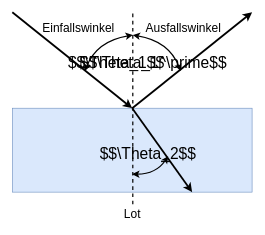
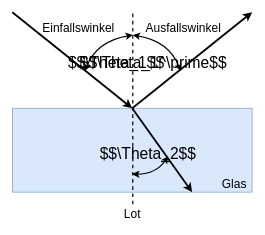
  <mxCell id="0" />
  <mxCell id="1" parent="0" />
  <mxCell id="2" value="" style="rounded=0;whiteSpace=wrap;html=1;fillColor=#dae8fc;strokeColor=#6c8ebf;" vertex="1" parent="1"><mxGeometry x="20" y="180" width="400" height="140" as="geometry" /></mxCell>
+ <mxCell id="3" value="Glas" style="text;html=1;resizable=0;autosize=1;align=center;verticalAlign=middle;points=[];fillColor=none;strokeColor=none;rounded=0;fontSize=20;" vertex="1" parent="1"><mxGeometry x="360" y="290" width="60" height="30" as="geometry" /></mxCell>
  <mxCell id="4" value="" style="endArrow=classic;html=1;rounded=0;fontSize=20;entryX=0.5;entryY=0;entryDx=0;entryDy=0;strokeWidth=3;" edge="1" parent="1" target="2"><mxGeometry width="50" height="50" relative="1" as="geometry"><mxPoint x="20" y="20" as="sourcePoint" /><mxPoint x="250" y="140" as="targetPoint" /></mxGeometry></mxCell>
  <mxCell id="5" value="" style="endArrow=classic;html=1;rounded=0;fontSize=20;exitX=0.5;exitY=0;exitDx=0;exitDy=0;strokeWidth=3;" edge="1" parent="1" source="2"><mxGeometry width="50" height="50" relative="1" as="geometry"><mxPoint x="30" y="30" as="sourcePoint" /><mxPoint x="420" y="20" as="targetPoint" /></mxGeometry></mxCell>
  <mxCell id="6" value="" style="endArrow=classic;html=1;rounded=0;fontSize=20;entryX=0.75;entryY=1;entryDx=0;entryDy=0;strokeWidth=3;" edge="1" parent="1" target="2"><mxGeometry width="50" height="50" relative="1" as="geometry"><mxPoint x="220" y="180" as="sourcePoint" /><mxPoint x="420" y="340" as="targetPoint" /></mxGeometry></mxCell>
  <mxCell id="7" value="" style="endArrow=none;dashed=1;html=1;strokeWidth=2;fontSize=20;curved=1;" edge="1" parent="1"><mxGeometry width="50" height="50" relative="1" as="geometry"><mxPoint x="221" y="340" as="sourcePoint" /><mxPoint x="221" y="20" as="targetPoint" /></mxGeometry></mxCell>
  <mxCell id="8" value="" style="endArrow=classic;startArrow=classic;html=1;fontSize=20;strokeWidth=2;curved=1;" edge="1" parent="1"><mxGeometry width="50" height="50" relative="1" as="geometry"><mxPoint x="141" y="118" as="sourcePoint" /><mxPoint x="221" y="58" as="targetPoint" /><Array as="points"><mxPoint x="161" y="68" /></Array></mxGeometry></mxCell>
  <mxCell id="9" value="" style="endArrow=classic;startArrow=classic;html=1;fontSize=20;strokeWidth=2;curved=1;" edge="1" parent="1"><mxGeometry width="50" height="50" relative="1" as="geometry"><mxPoint x="301" y="118" as="sourcePoint" /><mxPoint x="221" y="58" as="targetPoint" /><Array as="points"><mxPoint x="281" y="68" /></Array></mxGeometry></mxCell>
  <mxCell id="10" value="" style="endArrow=classic;startArrow=classic;html=1;fontSize=20;strokeWidth=2;curved=1;" edge="1" parent="1"><mxGeometry width="50" height="50" relative="1" as="geometry"><mxPoint x="220" y="290" as="sourcePoint" /><mxPoint x="280" y="260" as="targetPoint" /><Array as="points"><mxPoint x="260" y="290" /></Array></mxGeometry></mxCell>
  <mxCell id="11" value="$$\Theta_1$$" style="text;html=1;resizable=0;autosize=1;align=center;verticalAlign=middle;points=[];fillColor=none;strokeColor=none;rounded=0;fontSize=26;" vertex="1" parent="1"><mxGeometry x="103" y="84" width="180" height="40" as="geometry" /></mxCell>
  <mxCell id="12" value="$$\Theta_1^\prime$$" style="text;html=1;resizable=0;autosize=1;align=center;verticalAlign=middle;points=[];fillColor=none;strokeColor=none;rounded=0;fontSize=26;" vertex="1" parent="1"><mxGeometry x="125" y="85" width="260" height="40" as="geometry" /></mxCell>
  <mxCell id="13" value="$$\Theta_2$$" style="text;html=1;resizable=0;autosize=1;align=center;verticalAlign=middle;points=[];fillColor=none;strokeColor=none;rounded=0;fontSize=26;" vertex="1" parent="1"><mxGeometry x="156" y="236" width="180" height="40" as="geometry" /></mxCell>
  <mxCell id="14" value="Lot" style="text;html=1;resizable=0;autosize=1;align=center;verticalAlign=middle;points=[];fillColor=none;strokeColor=none;rounded=0;fontSize=20;" vertex="1" parent="1"><mxGeometry x="200" y="340" width="40" height="30" as="geometry" /></mxCell>
  <mxCell id="15" value="Einfallswinkel" style="text;html=1;resizable=0;autosize=1;align=center;verticalAlign=middle;points=[];fillColor=none;strokeColor=none;rounded=0;fontSize=20;" vertex="1" parent="1"><mxGeometry x="60" y="30" width="140" height="30" as="geometry" /></mxCell>
  <mxCell id="16" value="Ausfallswinkel" style="text;html=1;resizable=0;autosize=1;align=center;verticalAlign=middle;points=[];fillColor=none;strokeColor=none;rounded=0;fontSize=20;" vertex="1" parent="1"><mxGeometry x="235" y="30" width="140" height="30" as="geometry" /></mxCell>
